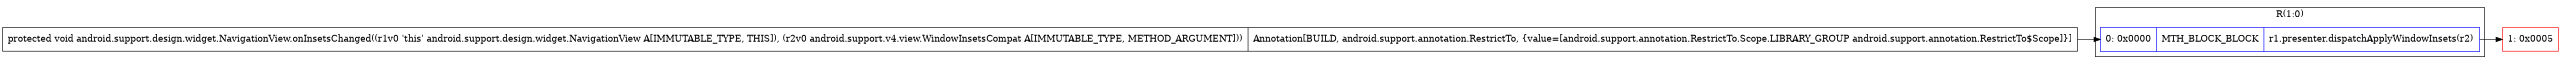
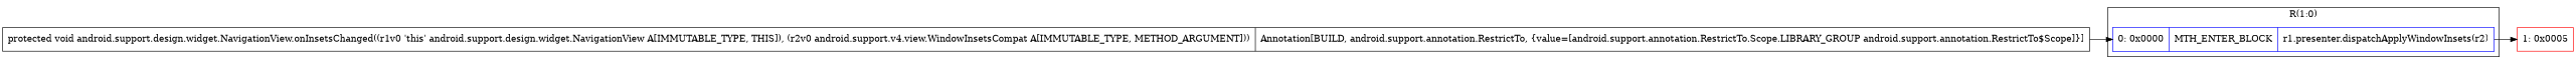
  digraph {
    rankdir=LR
    node [shape=record]
-   n1 [color=blue label="{0\:\ 0x0000|MTH_BLOCK_BLOCK\l|r1.presenter.dispatchApplyWindowInsets(r2)\l}"]
+   n1 [color=blue label="{0\:\ 0x0000|MTH_ENTER_BLOCK\l|r1.presenter.dispatchApplyWindowInsets(r2)\l}"]
    n2 [color=red label="{1\:\ 0x0005}"]
    n3 [label="{protected void android.support.design.widget.NavigationView.onInsetsChanged((r1v0 'this' android.support.design.widget.NavigationView A[IMMUTABLE_TYPE, THIS]), (r2v0 android.support.v4.view.WindowInsetsCompat A[IMMUTABLE_TYPE, METHOD_ARGUMENT]))  | Annotation[BUILD, android.support.annotation.RestrictTo, \{value=[android.support.annotation.RestrictTo.Scope.LIBRARY_GROUP android.support.annotation.RestrictTo$Scope]\}]\l}"]
    subgraph cluster_1 {
      label="R(1:0)"
      n1
    }
    n1 -> n2
    n3 -> n1
  }
